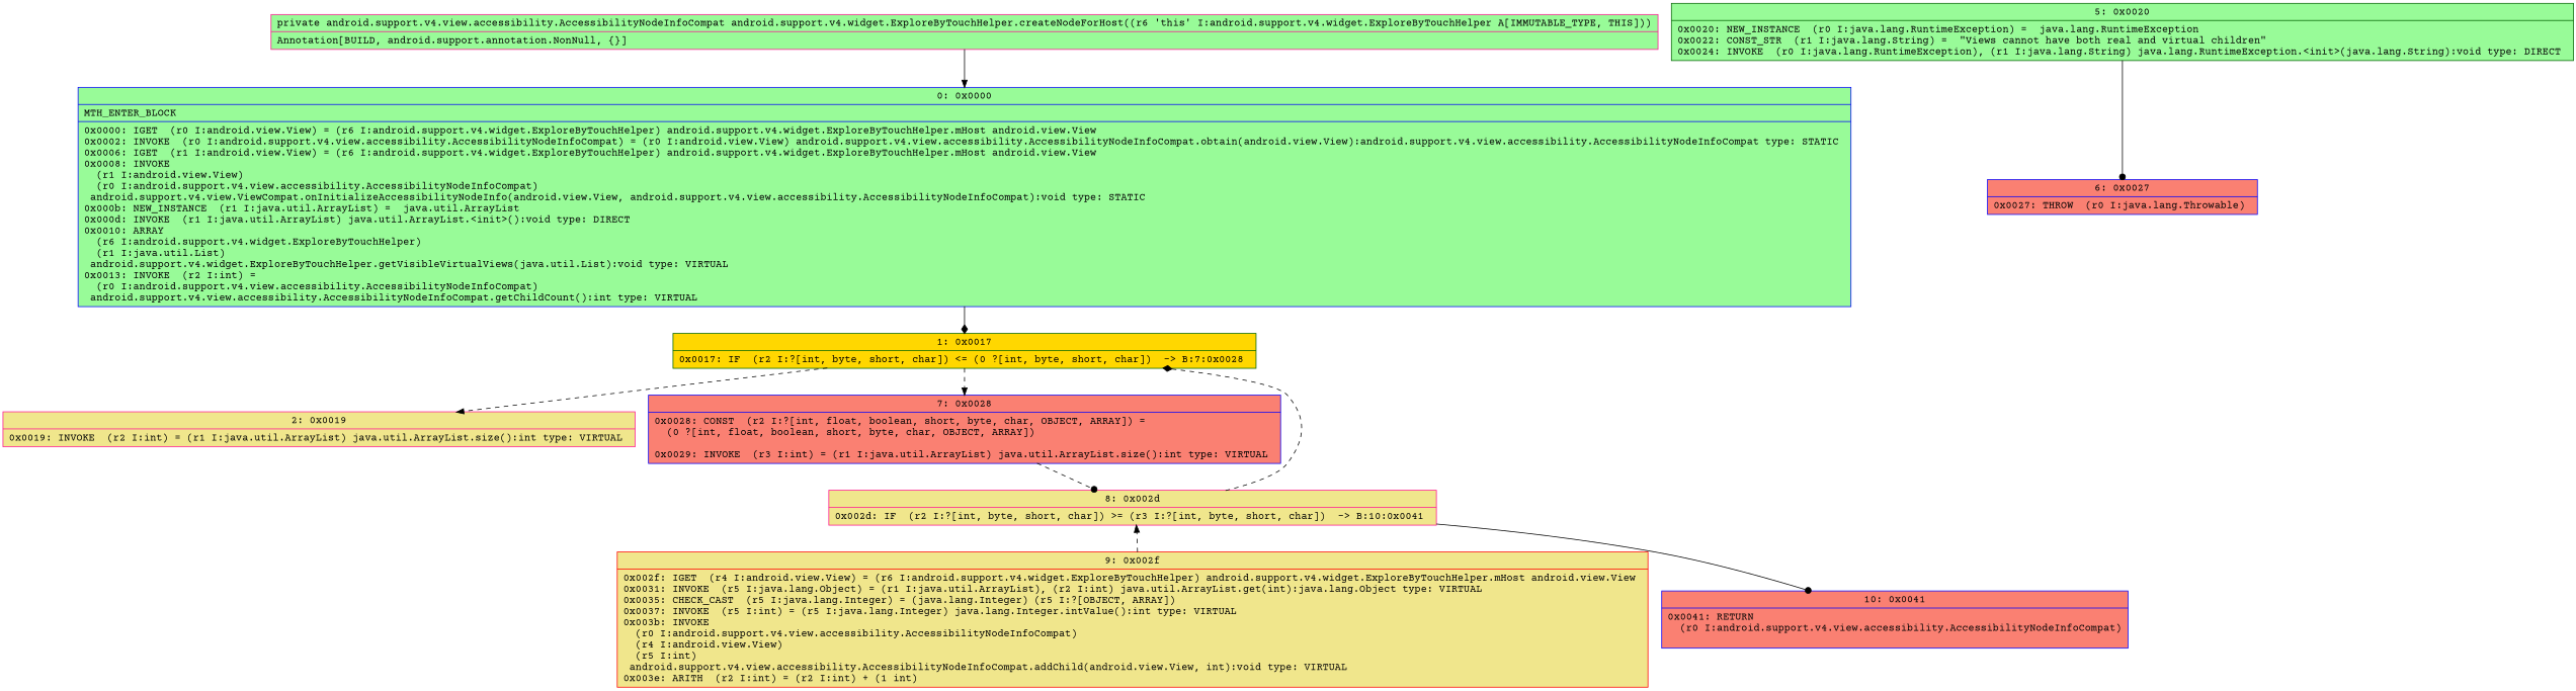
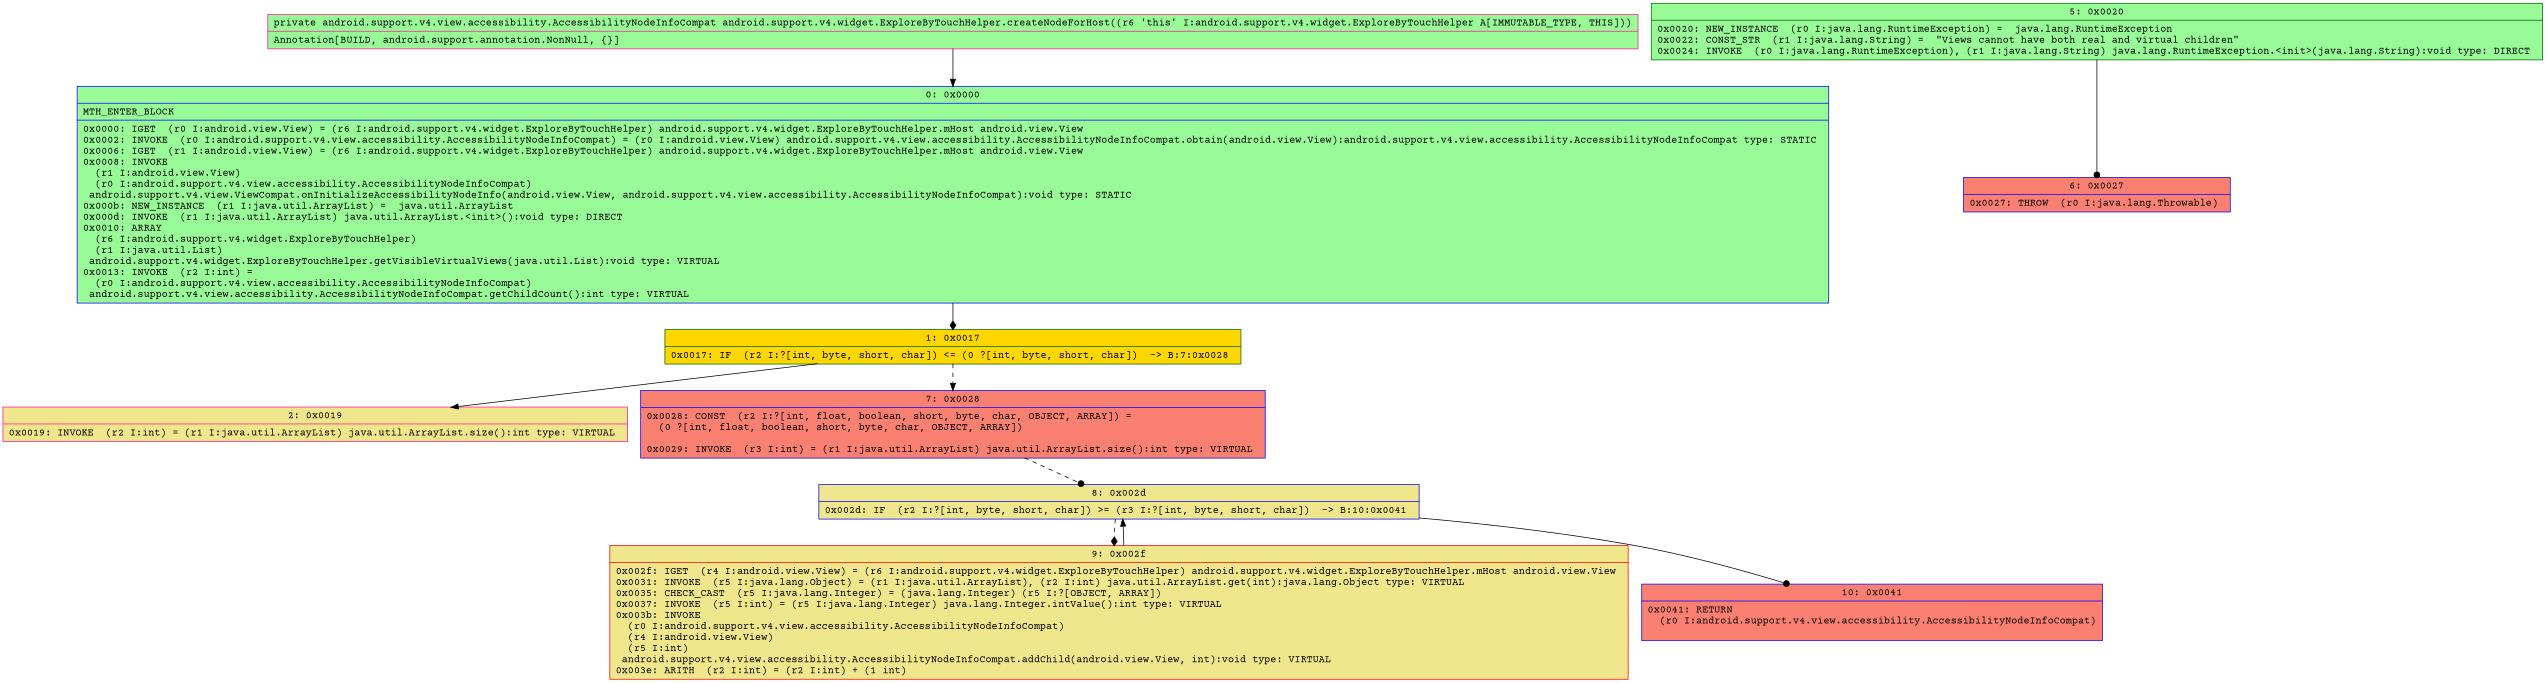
  digraph {
    fontname="Courier Prime"
    node [color=blue fillcolor=palegreen fontname="Courier Prime" shape=record style=filled]
    edge [arrowhead=normal fontname="Courier Prime"]
    n1 [label="{0\:\ 0x0000|MTH_ENTER_BLOCK\l|0x0000: IGET  (r0 I:android.view.View) = (r6 I:android.support.v4.widget.ExploreByTouchHelper) android.support.v4.widget.ExploreByTouchHelper.mHost android.view.View \l0x0002: INVOKE  (r0 I:android.support.v4.view.accessibility.AccessibilityNodeInfoCompat) = (r0 I:android.view.View) android.support.v4.view.accessibility.AccessibilityNodeInfoCompat.obtain(android.view.View):android.support.v4.view.accessibility.AccessibilityNodeInfoCompat type: STATIC \l0x0006: IGET  (r1 I:android.view.View) = (r6 I:android.support.v4.widget.ExploreByTouchHelper) android.support.v4.widget.ExploreByTouchHelper.mHost android.view.View \l0x0008: INVOKE  \l  (r1 I:android.view.View)\l  (r0 I:android.support.v4.view.accessibility.AccessibilityNodeInfoCompat)\l android.support.v4.view.ViewCompat.onInitializeAccessibilityNodeInfo(android.view.View, android.support.v4.view.accessibility.AccessibilityNodeInfoCompat):void type: STATIC \l0x000b: NEW_INSTANCE  (r1 I:java.util.ArrayList) =  java.util.ArrayList \l0x000d: INVOKE  (r1 I:java.util.ArrayList) java.util.ArrayList.\<init\>():void type: DIRECT \l0x0010: ARRAY  \l  (r6 I:android.support.v4.widget.ExploreByTouchHelper)\l  (r1 I:java.util.List)\l android.support.v4.widget.ExploreByTouchHelper.getVisibleVirtualViews(java.util.List):void type: VIRTUAL \l0x0013: INVOKE  (r2 I:int) = \l  (r0 I:android.support.v4.view.accessibility.AccessibilityNodeInfoCompat)\l android.support.v4.view.accessibility.AccessibilityNodeInfoCompat.getChildCount():int type: VIRTUAL \l}"]
    n2 [color=darkgreen fillcolor=gold label="{1\:\ 0x0017|0x0017: IF  (r2 I:?[int, byte, short, char]) \<= (0 ?[int, byte, short, char])  \-\> B:7:0x0028 \l}"]
    n3 [color=deeppink fillcolor=khaki label="{2\:\ 0x0019|0x0019: INVOKE  (r2 I:int) = (r1 I:java.util.ArrayList) java.util.ArrayList.size():int type: VIRTUAL \l}"]
    n4 [fillcolor=salmon label="{7\:\ 0x0028|0x0028: CONST  (r2 I:?[int, float, boolean, short, byte, char, OBJECT, ARRAY]) = \l  (0 ?[int, float, boolean, short, byte, char, OBJECT, ARRAY])\l \l0x0029: INVOKE  (r3 I:int) = (r1 I:java.util.ArrayList) java.util.ArrayList.size():int type: VIRTUAL \l}"]
-   n5 [color=deeppink fillcolor=khaki label="{8\:\ 0x002d|0x002d: IF  (r2 I:?[int, byte, short, char]) \>= (r3 I:?[int, byte, short, char])  \-\> B:10:0x0041 \l}"]
+   n5 [fillcolor=khaki label="{8\:\ 0x002d|0x002d: IF  (r2 I:?[int, byte, short, char]) \>= (r3 I:?[int, byte, short, char])  \-\> B:10:0x0041 \l}"]
    n6 [color=darkgreen label="{5\:\ 0x0020|0x0020: NEW_INSTANCE  (r0 I:java.lang.RuntimeException) =  java.lang.RuntimeException \l0x0022: CONST_STR  (r1 I:java.lang.String) =  \"Views cannot have both real and virtual children\" \l0x0024: INVOKE  (r0 I:java.lang.RuntimeException), (r1 I:java.lang.String) java.lang.RuntimeException.\<init\>(java.lang.String):void type: DIRECT \l}"]
    n7 [fillcolor=salmon label="{6\:\ 0x0027|0x0027: THROW  (r0 I:java.lang.Throwable) \l}"]
    n8 [color=red fillcolor=khaki label="{9\:\ 0x002f|0x002f: IGET  (r4 I:android.view.View) = (r6 I:android.support.v4.widget.ExploreByTouchHelper) android.support.v4.widget.ExploreByTouchHelper.mHost android.view.View \l0x0031: INVOKE  (r5 I:java.lang.Object) = (r1 I:java.util.ArrayList), (r2 I:int) java.util.ArrayList.get(int):java.lang.Object type: VIRTUAL \l0x0035: CHECK_CAST  (r5 I:java.lang.Integer) = (java.lang.Integer) (r5 I:?[OBJECT, ARRAY]) \l0x0037: INVOKE  (r5 I:int) = (r5 I:java.lang.Integer) java.lang.Integer.intValue():int type: VIRTUAL \l0x003b: INVOKE  \l  (r0 I:android.support.v4.view.accessibility.AccessibilityNodeInfoCompat)\l  (r4 I:android.view.View)\l  (r5 I:int)\l android.support.v4.view.accessibility.AccessibilityNodeInfoCompat.addChild(android.view.View, int):void type: VIRTUAL \l0x003e: ARITH  (r2 I:int) = (r2 I:int) + (1 int) \l}"]
    n9 [fillcolor=salmon label="{10\:\ 0x0041|0x0041: RETURN  \l  (r0 I:android.support.v4.view.accessibility.AccessibilityNodeInfoCompat)\l \l}"]
    n10 [color=deeppink label="{private android.support.v4.view.accessibility.AccessibilityNodeInfoCompat android.support.v4.widget.ExploreByTouchHelper.createNodeForHost((r6 'this' I:android.support.v4.widget.ExploreByTouchHelper A[IMMUTABLE_TYPE, THIS]))  | Annotation[BUILD, android.support.annotation.NonNull, \{\}]\l}"]
    n1 -> n2 [arrowhead=diamond]
-   n2 -> n3 [style=dashed]
+   n2 -> n3 [style=solid]
    n2 -> n4 [style=dashed]
    n4 -> n5 [arrowhead=dot style=dashed]
-   n5 -> n2 [arrowhead=diamond style=dashed]
+   n5 -> n8 [arrowhead=diamond style=dashed]
    n5 -> n9 [arrowhead=dot]
    n6 -> n7 [arrowhead=dot]
-   n8 -> n5 [style=dashed]
+   n8 -> n5
    n10 -> n1
  }
